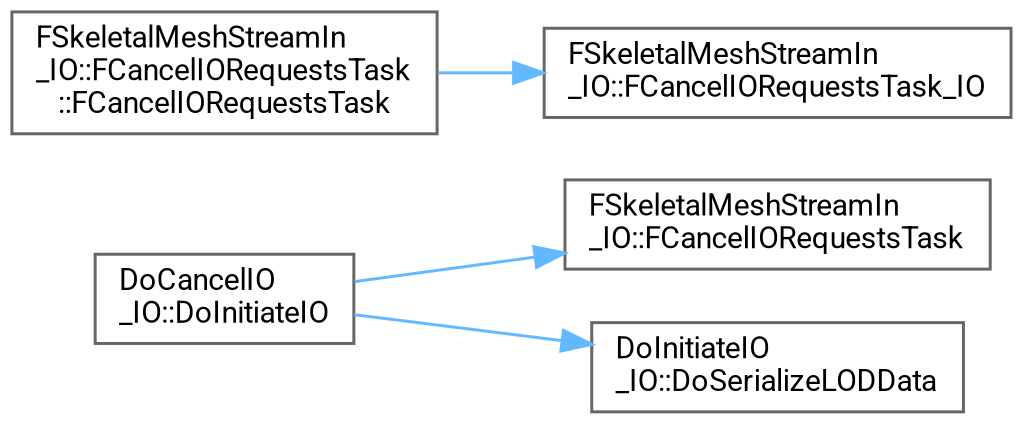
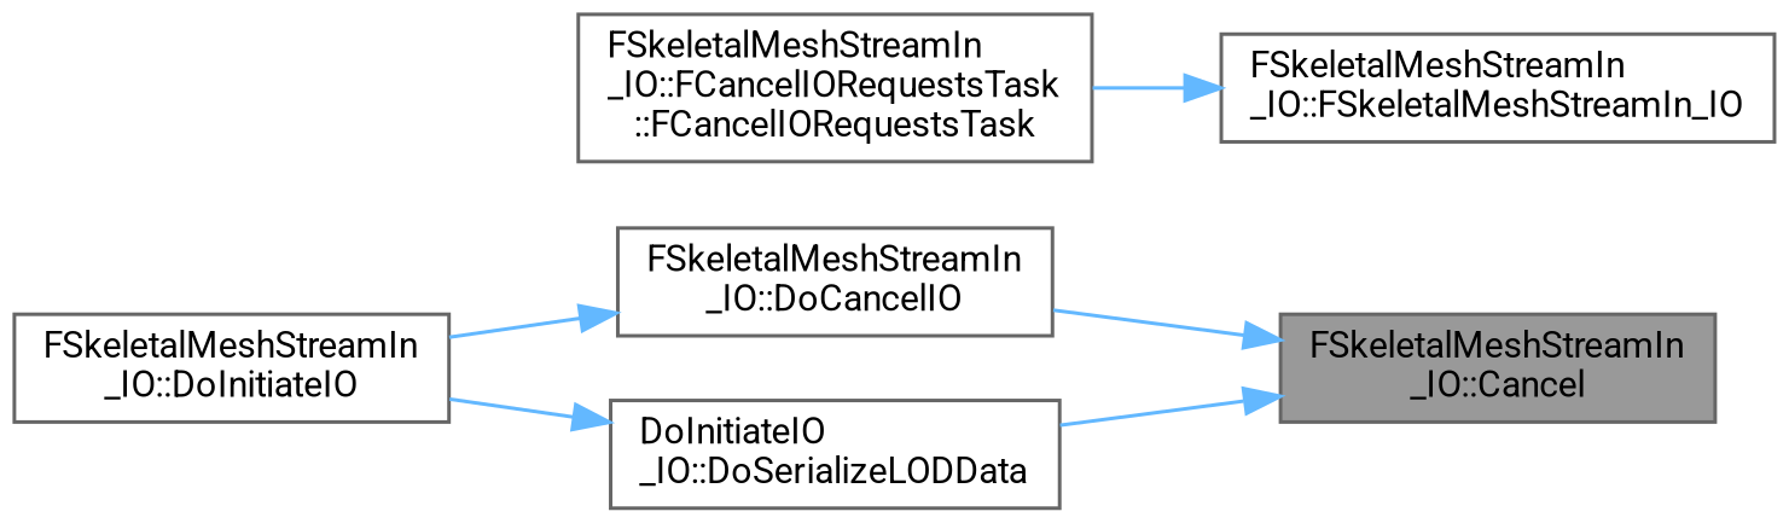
  digraph {
    fontname=Roboto
    rankdir=RL
    node [color=grey40 fillcolor=white fontname=Roboto fontsize=10 shape=box style=filled]
    edge [color=steelblue1 dir=back fontname=Roboto fontsize=10 labelfontname=Helvetica labelfontsize=10 style=solid]
-   n2 [height=0.2 label="FSkeletalMeshStreamIn\l_IO::FCancelIORequestsTask" width=0.4]
+   n1 [color=gray40 fillcolor=grey60 fontcolor=black height=0.2 label="FSkeletalMeshStreamIn\l_IO::Cancel" width=0.4]
+   n2 [height=0.2 label="FSkeletalMeshStreamIn\l_IO::DoCancelIO" width=0.4]
    n3 [height=0.2 label="DoInitiateIO\l_IO::DoSerializeLODData" width=0.4]
-   n4 [height=0.2 label="DoCancelIO\l_IO::DoInitiateIO" width=0.4]
-   n5 [height=0.2 label="FSkeletalMeshStreamIn\l_IO::FCancelIORequestsTask_IO" width=0.4]
+   n4 [height=0.2 label="FSkeletalMeshStreamIn\l_IO::DoInitiateIO" width=0.4]
+   n5 [height=0.2 label="FSkeletalMeshStreamIn\l_IO::FSkeletalMeshStreamIn_IO" width=0.4]
    n6 [height=0.2 label="FSkeletalMeshStreamIn\l_IO::FCancelIORequestsTask\l::FCancelIORequestsTask" width=0.4]
+   n1 -> n2
+   n1 -> n3
    n2 -> n4
    n3 -> n4
    n5 -> n6
  }
